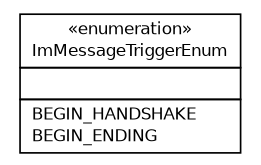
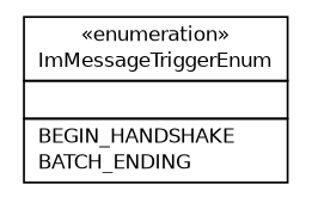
  digraph {
    nodesep=0.25
    ranksep=0.5
-   n1 [fontcolor=black fontname=Helvetica fontsize=10.0 label=<<table title="de.hsbremen.tc.tnc.im.session.enums.ImMessageTriggerEnum" border="0" cellborder="1" cellspacing="0" cellpadding="2" port="p" href="./ImMessageTriggerEnum.html"> 		<tr><td><table border="0" cellspacing="0" cellpadding="1"> <tr><td align="center" balign="center"> &#171;enumeration&#187; </td></tr> <tr><td align="center" balign="center"> ImMessageTriggerEnum </td></tr> 		</table></td></tr> 		<tr><td><table border="0" cellspacing="0" cellpadding="1"> <tr><td align="left" balign="left">  </td></tr> 		</table></td></tr> 		<tr><td><table border="0" cellspacing="0" cellpadding="1"> <tr><td align="left" balign="left"> BEGIN_HANDSHAKE </td></tr> <tr><td align="left" balign="left"> BEGIN_ENDING </td></tr> 		</table></td></tr> 		</table>> shape=plaintext]
+   n1 [fontcolor=black fontname=Helvetica fontsize=10.0 label=<<table title="de.hsbremen.tc.tnc.im.session.enums.ImMessageTriggerEnum" border="0" cellborder="1" cellspacing="0" cellpadding="2" port="p" href="./ImMessageTriggerEnum.html"> 		<tr><td><table border="0" cellspacing="0" cellpadding="1"> <tr><td align="center" balign="center"> &#171;enumeration&#187; </td></tr> <tr><td align="center" balign="center"> ImMessageTriggerEnum </td></tr> 		</table></td></tr> 		<tr><td><table border="0" cellspacing="0" cellpadding="1"> <tr><td align="left" balign="left">  </td></tr> 		</table></td></tr> 		<tr><td><table border="0" cellspacing="0" cellpadding="1"> <tr><td align="left" balign="left"> BEGIN_HANDSHAKE </td></tr> <tr><td align="left" balign="left"> BATCH_ENDING </td></tr> 		</table></td></tr> 		</table>> shape=plaintext]
  }
